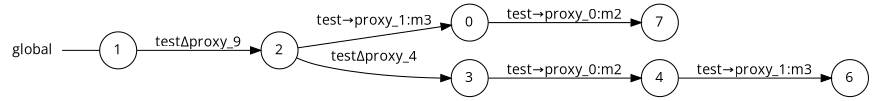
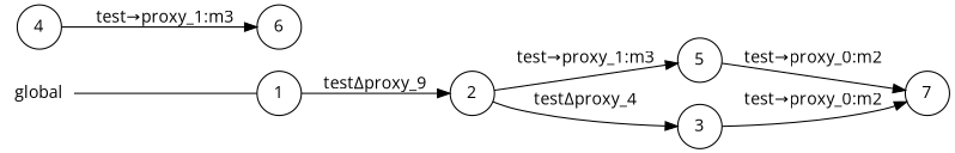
  digraph {
    fontname="Open Sans"
    rankdir=LR
    node [fontname="Open Sans" shape=circle]
    edge [fontname="Open Sans"]
    n1 [label=global shape=plaintext]
    n2 [label=1]
    n3 [label=2]
-   n4 [label=0]
+   n4 [label=5]
    n5 [label=7]
    n6 [label=6]
    n7 [label=3]
    n8 [label=4]
    n1 -> n2 [arrowhead=none]
    n2 -> n3 [label="testΔproxy_9"]
    n3 -> n4 [label="test→proxy_1:m3"]
    n3 -> n7 [label="testΔproxy_4"]
    n4 -> n5 [label="test→proxy_0:m2"]
-   n7 -> n8 [label="test→proxy_0:m2"]
+   n7 -> n5 [label="test→proxy_0:m2"]
    n8 -> n6 [label="test→proxy_1:m3"]
  }
